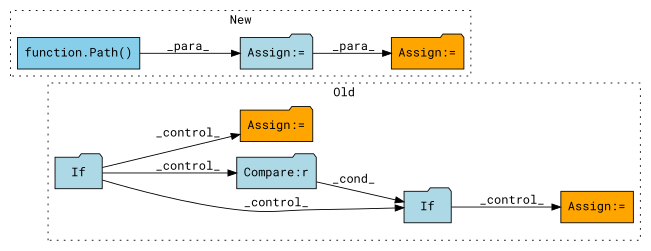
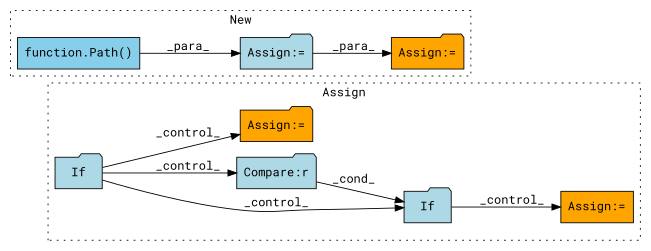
  digraph {
    rankdir=LR
    fontname="Roboto Mono"
    node [a=68 l=3 s=4877 shape=folder style=filled fillcolor=lightblue fontname="Roboto Mono"]
    edge [fontname="Roboto Mono"]
    n1 [a=96 l=0 label=If]
    n2 [a=40 l=21 label="Compare:r"]
    n3 [label="Assign:=" s=5301 shape=box fillcolor=orange]
    n4 [a=96 l=0 label=If s=4689]
    n5 [label="Assign:=" s=4732 fillcolor=orange]
    n6 [a=75 l="5,1" label="function.Path()" s="4681,4694" shape=box fillcolor=skyblue]
    n7 [label="Assign:=" s=4722 fillcolor=orange]
    n8 [label="Assign:=" s=4669]
    subgraph cluster_1 {
-     label=Old
+     label=Assign
      style=dotted
      n1
      n2
      n3
      n4
      n5
    }
    subgraph cluster_2 {
      label=New
      style=dotted
      n6
      n7
      n8
    }
    n1 -> n3 [label=_control_]
    n2 -> n1 [label=_cond_]
    n4 -> n1 [label=_control_]
    n4 -> n2 [label=_control_]
    n4 -> n5 [label=_control_]
    n6 -> n8 [label=_para_]
    n8 -> n7 [label=_para_]
  }
